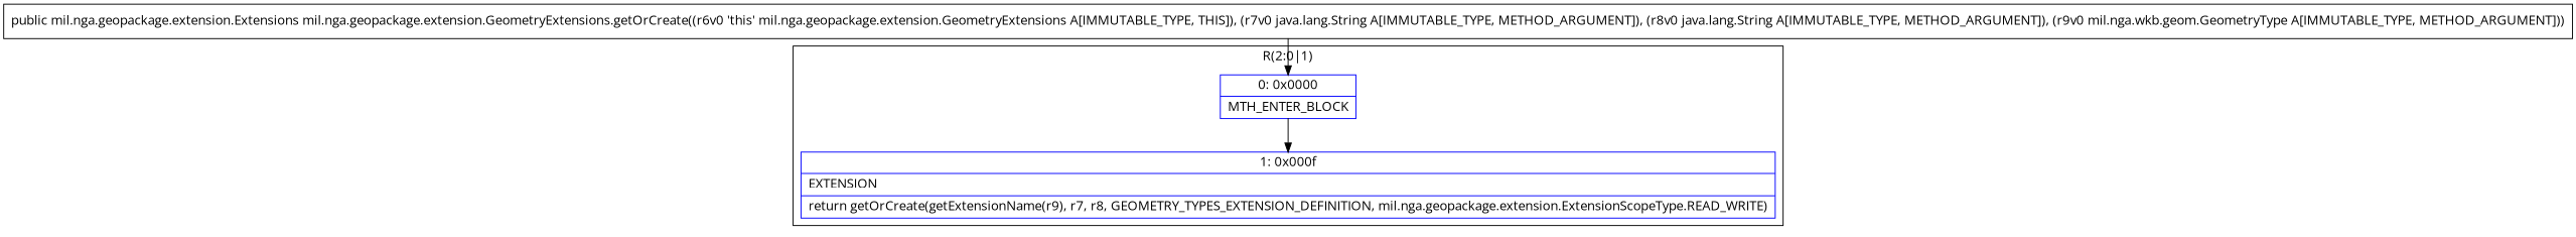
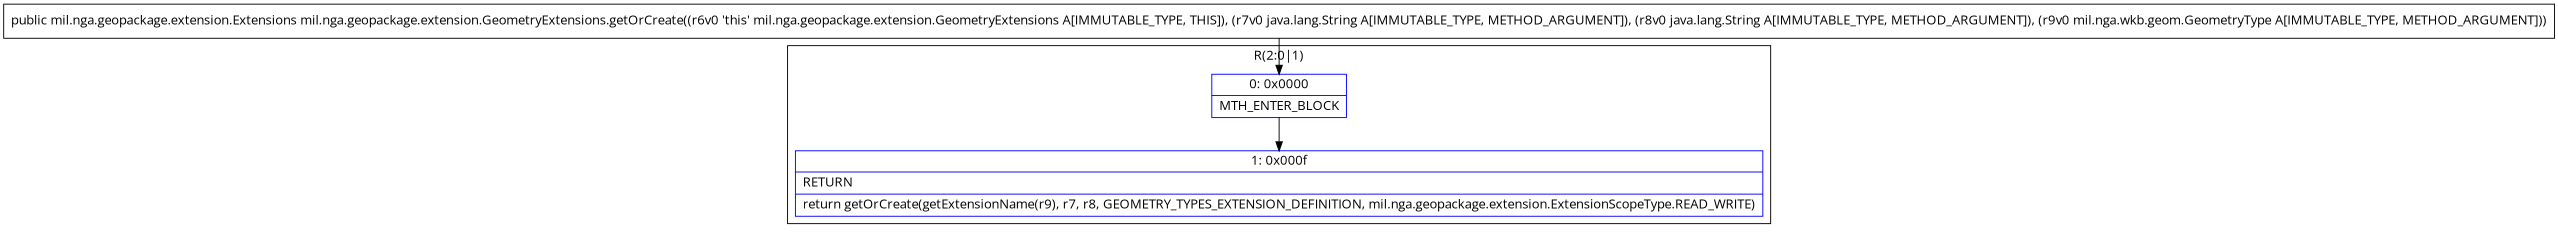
  digraph {
    fontname="Open Sans"
    node [color=blue shape=record fontname="Open Sans"]
    edge [fontname="Open Sans"]
    n1 [label="{0\:\ 0x0000|MTH_ENTER_BLOCK\l}"]
-   n2 [label="{1\:\ 0x000f|EXTENSION\l|return getOrCreate(getExtensionName(r9), r7, r8, GEOMETRY_TYPES_EXTENSION_DEFINITION, mil.nga.geopackage.extension.ExtensionScopeType.READ_WRITE)\l}"]
+   n2 [label="{1\:\ 0x000f|RETURN\l|return getOrCreate(getExtensionName(r9), r7, r8, GEOMETRY_TYPES_EXTENSION_DEFINITION, mil.nga.geopackage.extension.ExtensionScopeType.READ_WRITE)\l}"]
    n3 [label="{public mil.nga.geopackage.extension.Extensions mil.nga.geopackage.extension.GeometryExtensions.getOrCreate((r6v0 'this' mil.nga.geopackage.extension.GeometryExtensions A[IMMUTABLE_TYPE, THIS]), (r7v0 java.lang.String A[IMMUTABLE_TYPE, METHOD_ARGUMENT]), (r8v0 java.lang.String A[IMMUTABLE_TYPE, METHOD_ARGUMENT]), (r9v0 mil.nga.wkb.geom.GeometryType A[IMMUTABLE_TYPE, METHOD_ARGUMENT])) }" color=""]
    subgraph cluster_1 {
      label="R(2:0|1)"
      n1
      n2
    }
    n1 -> n2
    n3 -> n1
  }
